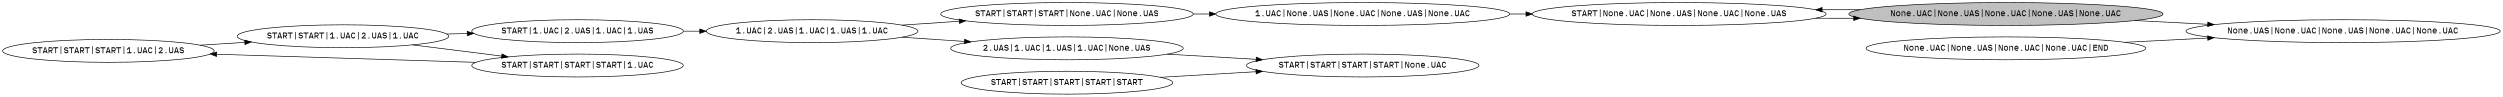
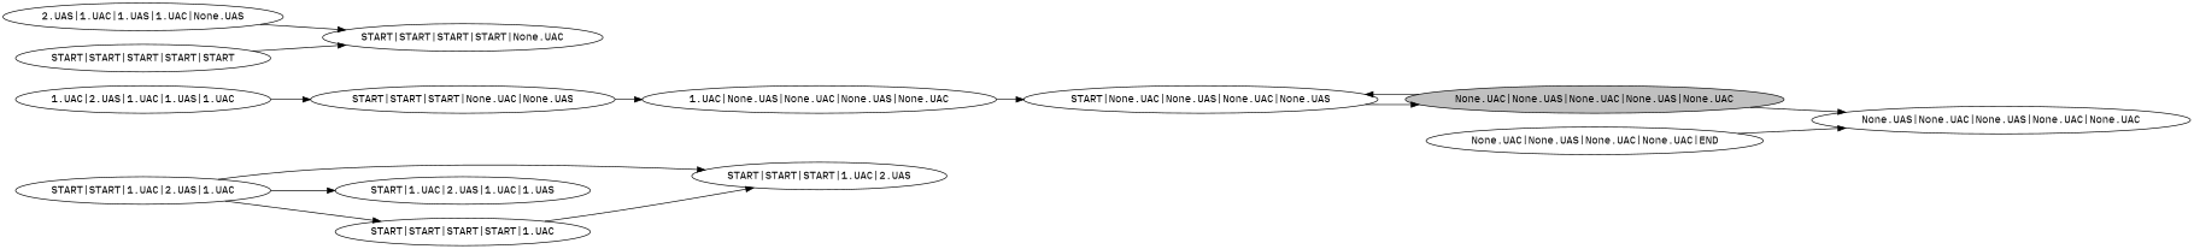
  strict digraph {
    fontname="IBM Plex Mono"
    rankdir=LR
    node [fontname="IBM Plex Mono"]
    edge [fontname="IBM Plex Mono"]
    "START|START|START|1.UAC|2.UAS"
    "START|START|1.UAC|2.UAS|1.UAC"
    "START|1.UAC|2.UAS|1.UAC|1.UAS"
    "START|START|START|START|1.UAC"
    "1.UAC|2.UAS|1.UAC|1.UAS|1.UAC"
    "START|START|START|None.UAC|None.UAS"
    "1.UAC|None.UAS|None.UAC|None.UAS|None.UAC"
    "START|None.UAC|None.UAS|None.UAC|None.UAS"
    "None.UAC|None.UAS|None.UAC|None.UAS|None.UAC" [fillcolor=grey style=filled]
    "None.UAS|None.UAC|None.UAS|None.UAC|None.UAC"
    "None.UAC|None.UAS|None.UAC|None.UAC|END"
    "2.UAS|1.UAC|1.UAS|1.UAC|None.UAS"
    "START|START|START|START|None.UAC"
    "START|START|START|START|START"
-   "START|START|START|1.UAC|2.UAS" -> "START|START|1.UAC|2.UAS|1.UAC"
+   "START|START|1.UAC|2.UAS|1.UAC" -> "START|START|START|1.UAC|2.UAS"
    "START|START|1.UAC|2.UAS|1.UAC" -> "START|1.UAC|2.UAS|1.UAC|1.UAS"
    "START|START|1.UAC|2.UAS|1.UAC" -> "START|START|START|START|1.UAC"
-   "START|1.UAC|2.UAS|1.UAC|1.UAS" -> "1.UAC|2.UAS|1.UAC|1.UAS|1.UAC"
    "START|START|START|START|1.UAC" -> "START|START|START|1.UAC|2.UAS"
    "1.UAC|2.UAS|1.UAC|1.UAS|1.UAC" -> "START|START|START|None.UAC|None.UAS"
-   "1.UAC|2.UAS|1.UAC|1.UAS|1.UAC" -> "2.UAS|1.UAC|1.UAS|1.UAC|None.UAS"
    "START|START|START|None.UAC|None.UAS" -> "1.UAC|None.UAS|None.UAC|None.UAS|None.UAC"
    "1.UAC|None.UAS|None.UAC|None.UAS|None.UAC" -> "START|None.UAC|None.UAS|None.UAC|None.UAS"
    "START|None.UAC|None.UAS|None.UAC|None.UAS" -> "None.UAC|None.UAS|None.UAC|None.UAS|None.UAC"
    "None.UAC|None.UAS|None.UAC|None.UAS|None.UAC" -> "START|None.UAC|None.UAS|None.UAC|None.UAS"
    "None.UAC|None.UAS|None.UAC|None.UAS|None.UAC" -> "None.UAS|None.UAC|None.UAS|None.UAC|None.UAC"
    "None.UAC|None.UAS|None.UAC|None.UAC|END" -> "None.UAS|None.UAC|None.UAS|None.UAC|None.UAC"
    "2.UAS|1.UAC|1.UAS|1.UAC|None.UAS" -> "START|START|START|START|None.UAC"
    "START|START|START|START|START" -> "START|START|START|START|None.UAC"
  }
